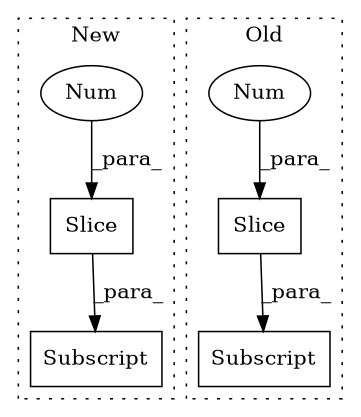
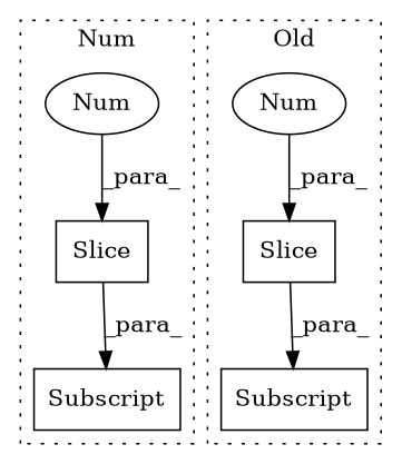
  digraph {
    node [a=80 l=3 s=2569 shape=box]
    n1 [label=Slice s=2404]
    n2 [a=63 l="27,0" label=Subscript s="2381,0"]
    n3 [a=76 l=2 label=Num s=2405 shape=ellipse]
    n4 [a=63 l="18,0" label=Subscript s="2555,0"]
    n5 [label=Slice]
    n6 [a=76 l=2 label=Num shape=ellipse]
    subgraph cluster_1 {
-     label=New
+     label=Num
      style=dotted
      n1
      n2
      n3
    }
    subgraph cluster_2 {
      label=Old
      style=dotted
      n4
      n5
      n6
    }
    n1 -> n2 [label=_para_]
    n3 -> n1 [label=_para_]
    n5 -> n4 [label=_para_]
    n6 -> n5 [label=_para_]
  }
